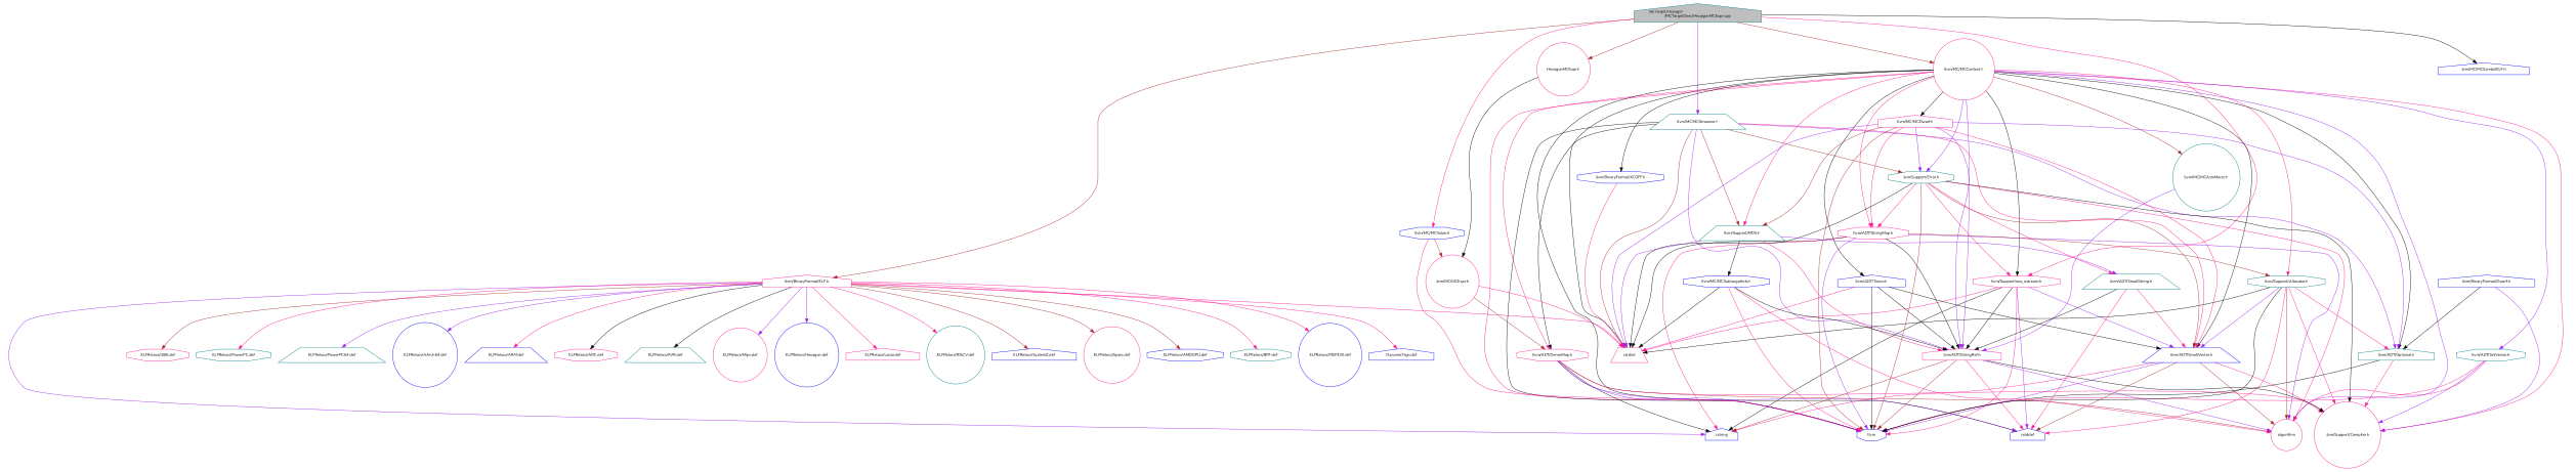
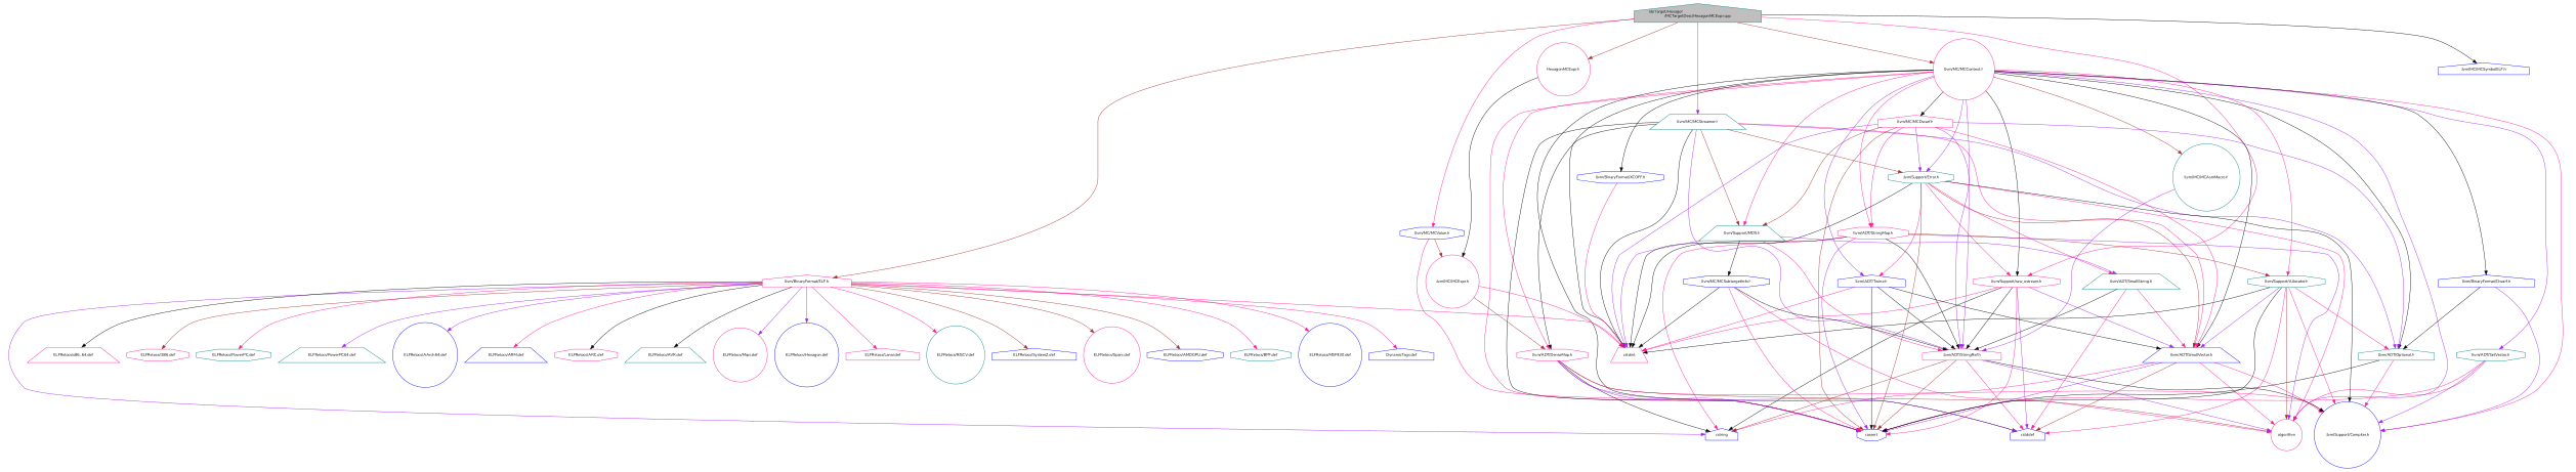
  digraph {
    fontname=Nunito
    node [color=deeppink fontname=Nunito fontsize=10 shape=octagon]
    edge [color=deeppink fontname=Nunito fontsize=10 labelfontname=Helvetica labelfontsize=10 style=solid]
    n1 [color=teal fillcolor=grey75 fontcolor=black height=0.2 label="lib/Target/Hexagon\l/MCTargetDesc/HexagonMCExpr.cpp" shape=house style=filled width=0.4]
    n2 [height=0.2 label="HexagonMCExpr.h" shape=circle width=0.4]
    n3 [height=0.2 label="llvm/BinaryFormat/ELF.h" shape=house width=0.4]
    n4 [height=0.2 label="llvm/MC/MCContext.h" shape=circle width=0.4]
    n5 [height=0.2 label="llvm/Support/raw_ostream.h" width=0.4]
    n6 [color=teal height=0.2 label="llvm/MC/MCStreamer.h" shape=trapezium width=0.4]
    n7 [color=blue height=0.2 label="llvm/MC/MCSymbolELF.h" shape=house width=0.4]
    n8 [color=blue height=0.2 label="llvm/MC/MCValue.h" width=0.4]
    n9 [height=0.2 label="llvm/MC/MCExpr.h" shape=circle width=0.4]
    n10 [height=0.2 label=cstdint shape=trapezium width=0.4]
    n11 [color=blue height=0.2 label=cstring shape=house width=0.4]
+   n12 [height=0.2 label="ELFRelocs/x86_64.def" shape=trapezium width=0.4]
    n13 [height=0.2 label="ELFRelocs/i386.def" width=0.4]
    n14 [color=teal height=0.2 label="ELFRelocs/PowerPC.def" width=0.4]
    n15 [color=teal height=0.2 label="ELFRelocs/PowerPC64.def" shape=trapezium width=0.4]
    n16 [color=blue height=0.2 label="ELFRelocs/AArch64.def" shape=circle width=0.4]
    n17 [color=blue height=0.2 label="ELFRelocs/ARM.def" shape=trapezium width=0.4]
    n18 [height=0.2 label="ELFRelocs/ARC.def" width=0.4]
    n19 [color=teal height=0.2 label="ELFRelocs/AVR.def" shape=trapezium width=0.4]
    n20 [height=0.2 label="ELFRelocs/Mips.def" shape=circle width=0.4]
    n21 [color=blue height=0.2 label="ELFRelocs/Hexagon.def" shape=circle width=0.4]
    n22 [height=0.2 label="ELFRelocs/Lanai.def" shape=house width=0.4]
    n23 [color=teal height=0.2 label="ELFRelocs/RISCV.def" shape=circle width=0.4]
    n24 [color=blue height=0.2 label="ELFRelocs/SystemZ.def" shape=house width=0.4]
    n25 [height=0.2 label="ELFRelocs/Sparc.def" shape=circle width=0.4]
    n26 [color=blue height=0.2 label="ELFRelocs/AMDGPU.def" width=0.4]
    n27 [color=teal height=0.2 label="ELFRelocs/BPF.def" width=0.4]
    n28 [color=blue height=0.2 label="ELFRelocs/MSP430.def" shape=circle width=0.4]
    n29 [color=blue height=0.2 label="DynamicTags.def" shape=house width=0.4]
    n30 [height=0.2 label="llvm/ADT/DenseMap.h" width=0.4]
-   n31 [height=0.2 label="llvm/Support/Compiler.h" shape=circle width=0.4]
+   n31 [color=blue height=0.2 label="llvm/Support/Compiler.h" shape=circle width=0.4]
    n32 [height=0.2 label=algorithm shape=circle width=0.4]
-   n33 [color=blue height=0.2 label=llvm width=0.4]
+   n33 [color=blue height=0.2 label=cassert width=0.4]
    n34 [color=blue height=0.2 label=cstddef shape=house width=0.4]
    n35 [color=teal height=0.2 label="llvm/ADT/Optional.h" shape=house width=0.4]
    n36 [color=teal height=0.2 label="llvm/ADT/SetVector.h" width=0.4]
    n37 [color=blue height=0.2 label="llvm/ADT/SmallVector.h" shape=trapezium width=0.4]
    n38 [height=0.2 label="llvm/ADT/StringRef.h" shape=house width=0.4]
    n39 [height=0.2 label="llvm/ADT/StringMap.h" width=0.4]
    n40 [color=teal height=0.2 label="llvm/Support/Allocator.h" width=0.4]
    n41 [color=blue height=0.2 label="llvm/ADT/Twine.h" shape=house width=0.4]
    n42 [color=blue height=0.2 label="llvm/BinaryFormat/Dwarf.h" shape=house width=0.4]
    n43 [color=blue height=0.2 label="llvm/BinaryFormat/XCOFF.h" width=0.4]
    n44 [color=teal height=0.2 label="llvm/MC/MCAsmMacro.h" shape=circle width=0.4]
    n45 [height=0.2 label="llvm/MC/MCDwarf.h" shape=house width=0.4]
    n46 [color=teal height=0.2 label="llvm/Support/Error.h" width=0.4]
    n47 [color=teal height=0.2 label="llvm/Support/MD5.h" shape=trapezium width=0.4]
    n48 [color=teal height=0.2 label="llvm/ADT/SmallString.h" shape=trapezium width=0.4]
    n49 [color=blue height=0.2 label="llvm/MC/MCSubtargetInfo.h" width=0.4]
    n1 -> n2 [color=brown]
    n1 -> n3 [color=brown]
    n1 -> n4 [color=brown]
    n1 -> n5
    n1 -> n6 [color=purple]
    n1 -> n7 [color=black]
    n1 -> n8
    n2 -> n9 [color=black]
    n3 -> n10
    n3 -> n11 [color=purple]
+   n3 -> n12 [color=black]
    n3 -> n13 [color=brown]
    n3 -> n14
    n3 -> n15 [color=purple]
    n3 -> n16 [color=purple]
    n3 -> n17
    n3 -> n18 [color=black]
    n3 -> n19 [color=black]
    n3 -> n20 [color=purple]
    n3 -> n21 [color=purple]
    n3 -> n22
    n3 -> n23
    n3 -> n24 [color=brown]
    n3 -> n25 [color=brown]
    n3 -> n26 [color=brown]
    n3 -> n27
    n3 -> n28
    n3 -> n29
    n4 -> n5 [color=black]
    n4 -> n10 [color=black]
    n4 -> n30
    n4 -> n31
    n4 -> n32 [color=purple]
    n4 -> n33
    n4 -> n34 [color=black]
    n4 -> n35 [color=black]
    n4 -> n36 [color=purple]
    n4 -> n37 [color=black]
    n4 -> n38 [color=purple]
    n4 -> n39
    n4 -> n40
-   n4 -> n41 [color=black]
+   n4 -> n41 [color=purple]
+   n4 -> n42 [color=black]
    n4 -> n43 [color=black]
    n4 -> n44 [color=brown]
    n4 -> n45 [color=black]
    n4 -> n46 [color=purple]
    n4 -> n47
    n5 -> n10
    n5 -> n11 [color=black]
    n5 -> n33
    n5 -> n34 [color=purple]
    n5 -> n37 [color=purple]
    n5 -> n38 [color=black]
-   n6 -> n10 [color=brown]
+   n6 -> n10 [color=black]
    n6 -> n30 [color=black]
    n6 -> n33 [color=black]
    n6 -> n35 [color=purple]
    n6 -> n37
    n6 -> n38 [color=purple]
    n6 -> n46 [color=brown]
    n6 -> n47 [color=brown]
    n8 -> n9 [color=brown]
    n8 -> n33
    n9 -> n10
    n9 -> n30 [color=brown]
    n30 -> n11 [color=black]
    n30 -> n31
    n30 -> n32 [color=brown]
    n30 -> n33 [color=purple]
    n30 -> n34 [color=purple]
    n35 -> n31
    n35 -> n33 [color=black]
    n36 -> n31 [color=purple]
    n36 -> n32
    n36 -> n33
    n37 -> n11
    n37 -> n31
-   n37 -> n32 [color=brown]
+   n37 -> n32
    n37 -> n33 [color=purple]
    n37 -> n34 [color=brown]
    n38 -> n11 [color=brown]
    n38 -> n31 [color=black]
    n38 -> n32 [color=purple]
    n38 -> n33 [color=brown]
    n38 -> n34
    n39 -> n10 [color=black]
    n39 -> n11
    n39 -> n32 [color=purple]
    n39 -> n33 [color=purple]
    n39 -> n38 [color=black]
    n39 -> n40 [color=brown]
    n40 -> n10 [color=black]
    n40 -> n31
    n40 -> n32 [color=brown]
    n40 -> n33 [color=black]
    n40 -> n34
    n40 -> n35
    n40 -> n37 [color=purple]
    n41 -> n10
    n41 -> n33 [color=black]
    n41 -> n37 [color=black]
    n41 -> n38 [color=black]
    n42 -> n31 [color=purple]
    n42 -> n35 [color=black]
    n43 -> n10
    n44 -> n38 [color=purple]
    n45 -> n10 [color=purple]
    n45 -> n33 [color=brown]
    n45 -> n35 [color=purple]
    n45 -> n37
    n45 -> n38 [color=purple]
    n45 -> n39
    n45 -> n46 [color=purple]
    n45 -> n47 [color=brown]
    n46 -> n5
    n46 -> n10 [color=black]
    n46 -> n31 [color=black]
    n46 -> n32
    n46 -> n33 [color=brown]
    n46 -> n37 [color=brown]
-   n46 -> n39
+   n46 -> n41
    n46 -> n48
    n47 -> n10 [color=purple]
    n47 -> n38
    n47 -> n48 [color=purple]
    n47 -> n49 [color=black]
    n48 -> n34
    n48 -> n37
    n48 -> n38 [color=black]
    n49 -> n10 [color=black]
    n49 -> n32
    n49 -> n33
    n49 -> n38 [color=black]
  }
